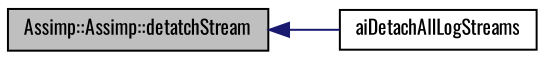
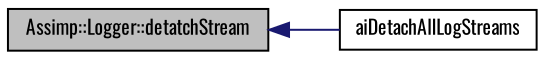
  digraph {
    rankdir=LR
    fontname=Oswald
    node [color=black fontname=Oswald fontsize=10 shape=record style=filled]
-   n1 [fillcolor=grey75 fontcolor=black height=0.2 label="Assimp::Assimp::detatchStream" width=0.4]
+   n1 [fillcolor=grey75 fontcolor=black height=0.2 label="Assimp::Logger::detatchStream" width=0.4]
    n2 [fillcolor=white height=0.2 label=aiDetachAllLogStreams width=0.4]
    n1 -> n2 [color=midnightblue dir=back fontname=Oswald fontsize=10 labelfontname=Helvetica labelfontsize=10 style=solid]
  }
